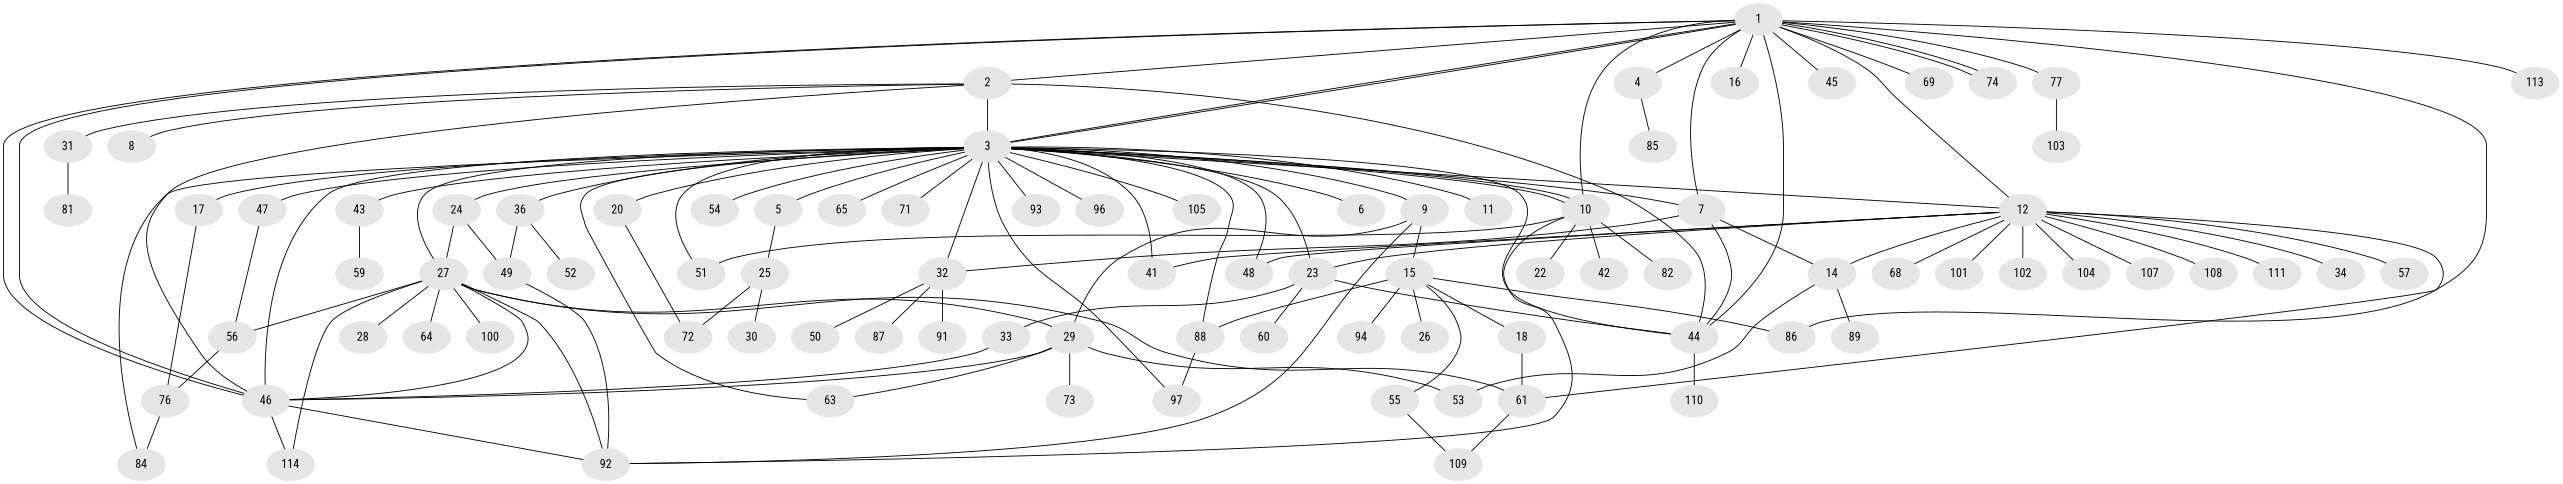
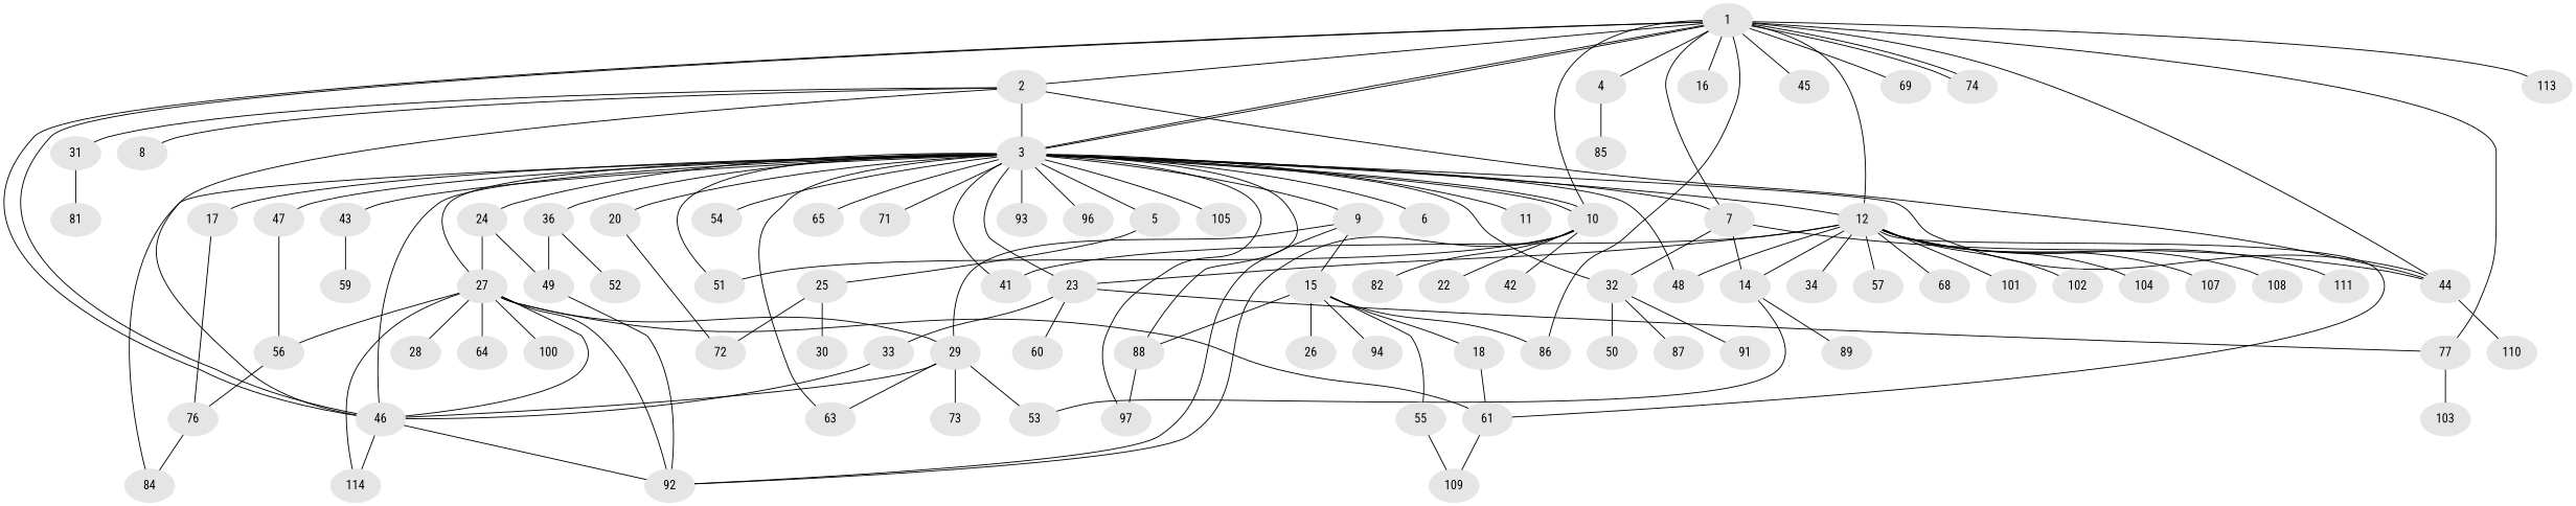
  graph {
    fontname="Roboto Condensed"
    node [color=gray90 fontname="Roboto Condensed" style=filled]
    edge [fontname="Roboto Condensed"]
    1 [super="+37"]
    2 [super="+39"]
    3 [super="+67"]
    4
    7 [super="+21"]
    10 [super="+40"]
    12 [super="+19"]
    16
    44 [super="+78"]
    45
    46 [super="+80"]
    69
    74
    77
    86
    113
    8
    31
    5
    6
    9 [super="+13"]
    11
    17 [super="+58"]
    20
    23 [super="+38"]
    24
    27 [super="+70"]
    32 [super="+83"]
    36
    41 [super="+98"]
    43
    47
    48
    51
    54 [super="+66"]
    63
    65
    71
    84
    88 [super="+90"]
    93
    96
    97
    105
    85
    14
    82
    92 [super="+95"]
    22
    42
    34
    57
    61 [super="+62"]
    68
    101
    102
    104
    107
    108
    111
    110
    114
    103
    81
    25
    15 [super="+75"]
    29 [super="+35"]
    76 [super="+99"]
    72
    33
    60
    49 [super="+106"]
    28
    56
    64
    100
    50
    87
    91
    52
    59
    30
    89 [super="+112"]
    53 [super="+79"]
    18
    26
    55
    94
    73
    109
    1 -- 2
    1 -- 3
    1 -- 3
    1 -- 4
    1 -- 7
    1 -- 10
    1 -- 12
    1 -- 16
    1 -- 44
    1 -- 45
    1 -- 46
    1 -- 46
    1 -- 69
    1 -- 74
    1 -- 74
    1 -- 77
    1 -- 86
    1 -- 113
    2 -- 3 [weight=2]
    2 -- 44
    2 -- 46
    2 -- 8
    2 -- 31
    3 -- 7
    3 -- 10
    3 -- 10
    3 -- 12
    3 -- 44
    3 -- 46
    3 -- 5
    3 -- 6
    3 -- 9
    3 -- 11
    3 -- 17
    3 -- 20
    3 -- 23
    3 -- 24
    3 -- 27
    3 -- 32
    3 -- 36
    3 -- 41
    3 -- 43
    3 -- 47
    3 -- 48
    3 -- 51
    3 -- 54
    3 -- 63
    3 -- 65
    3 -- 71
    3 -- 84
    3 -- 88
    3 -- 93
    3 -- 96
    3 -- 97
    3 -- 105
    4 -- 85
    7 -- 44
    7 -- 32
    7 -- 14
    10 -- 51
    10 -- 82
    10 -- 92
    10 -- 22
    10 -- 42
    12 -- 23
    12 -- 41
    12 -- 48
    12 -- 14
    12 -- 34
    12 -- 57 [weight=2]
    12 -- 61
    12 -- 68
    12 -- 101
    12 -- 102
    12 -- 104
    12 -- 107
    12 -- 108
    12 -- 111
    44 -- 110
    46 -- 92
    46 -- 114
    77 -- 103
    31 -- 81
    5 -- 25
    9 -- 92
    9 -- 15
    9 -- 29
    17 -- 76
    20 -- 72
-   23 -- 44
+   23 -- 77
    23 -- 33
    23 -- 60
    24 -- 27
    24 -- 49
    27 -- 46
    27 -- 92
    27 -- 61
    27 -- 114
    27 -- 29
    27 -- 28
    27 -- 56
    27 -- 64
    27 -- 100
    32 -- 50
    32 -- 87
    32 -- 91
    36 -- 49
    36 -- 52
    43 -- 59
    47 -- 56
    88 -- 97
    14 -- 89
    14 -- 53
    61 -- 109
    25 -- 72
    25 -- 30
    15 -- 86
    15 -- 88
    15 -- 18
    15 -- 26
    15 -- 55
    15 -- 94
    29 -- 46
    29 -- 63
    29 -- 53
    29 -- 73
    76 -- 84
    33 -- 46
    49 -- 92
    56 -- 76
    18 -- 61
    55 -- 109
  }
